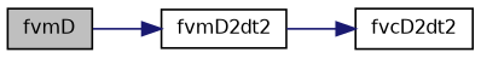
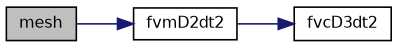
  digraph {
    rankdir=LR
    node [color=black fontname=Helvetica fontsize=10 shape=record]
    edge [color=midnightblue fontname=Helvetica fontsize=10 labelfontname=Helvetica labelfontsize=10 style=solid]
-   n1 [fillcolor=grey75 fontcolor=black height=0.2 label=fvmD style=filled width=0.4]
+   n1 [fillcolor=grey75 fontcolor=black height=0.2 label=mesh style=filled width=0.4]
    n2 [height=0.2 label=fvmD2dt2 width=0.4]
-   n3 [height=0.2 label=fvcD2dt2 width=0.4]
+   n3 [height=0.2 label=fvcD3dt2 width=0.4]
    n1 -> n2
    n2 -> n3
  }
